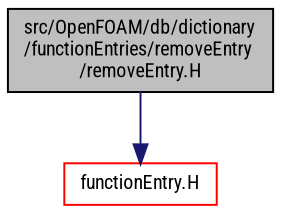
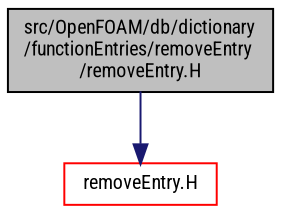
  digraph {
    fontname="Roboto Condensed"
    node [fontname="Roboto Condensed" fontsize=10 shape=record]
    n1 [color=black fillcolor=grey75 fontcolor=black height=0.2 label="src/OpenFOAM/db/dictionary\l/functionEntries/removeEntry\l/removeEntry.H" style=filled width=0.4]
-   n2 [color=red height=0.2 label="functionEntry.H" width=0.4]
+   n2 [color=red height=0.2 label="removeEntry.H" width=0.4]
    n1 -> n2 [color=midnightblue fontname="Roboto Condensed" fontsize=10 labelfontname=FreeSans labelfontsize=10 style=solid]
  }
